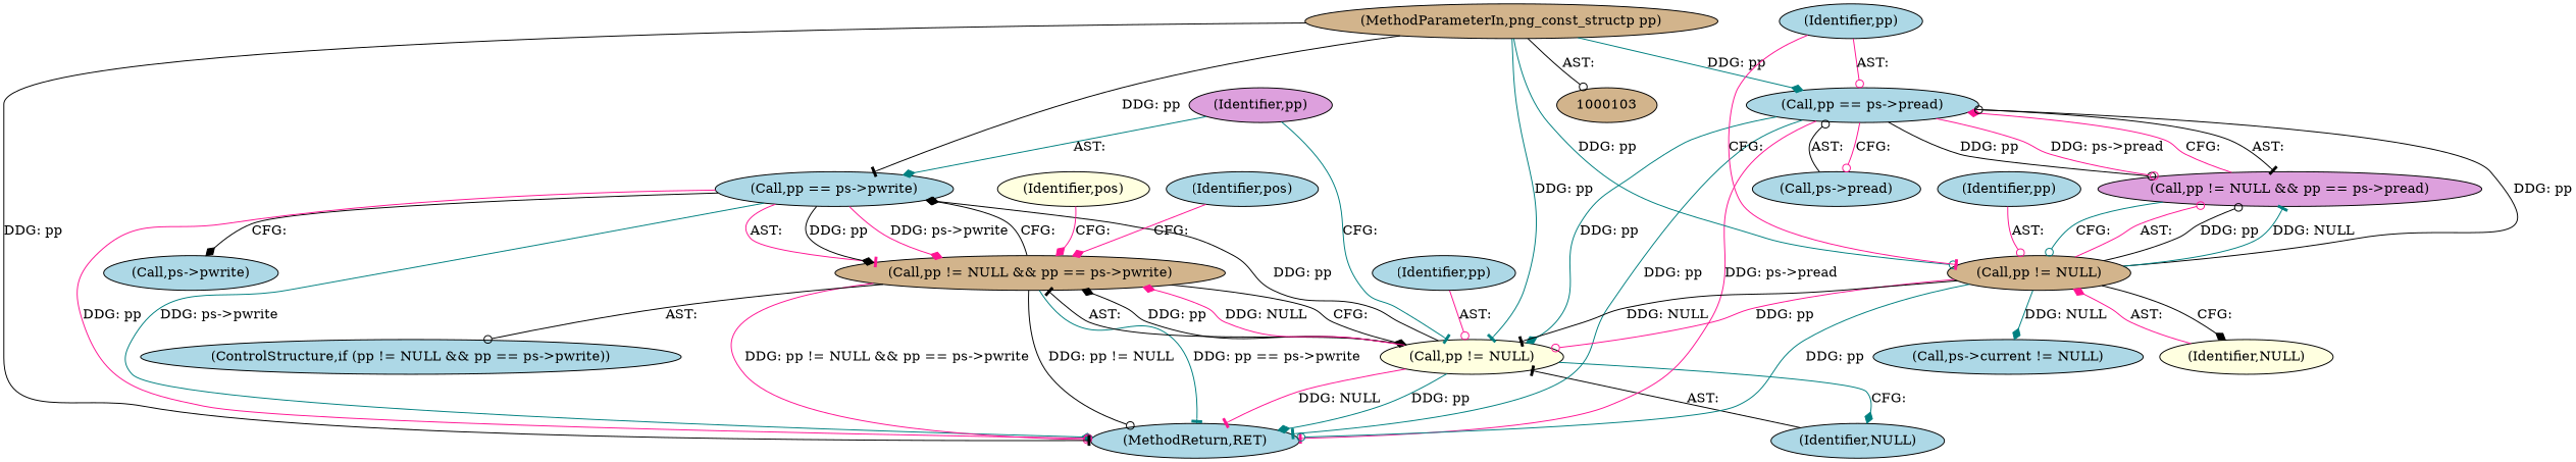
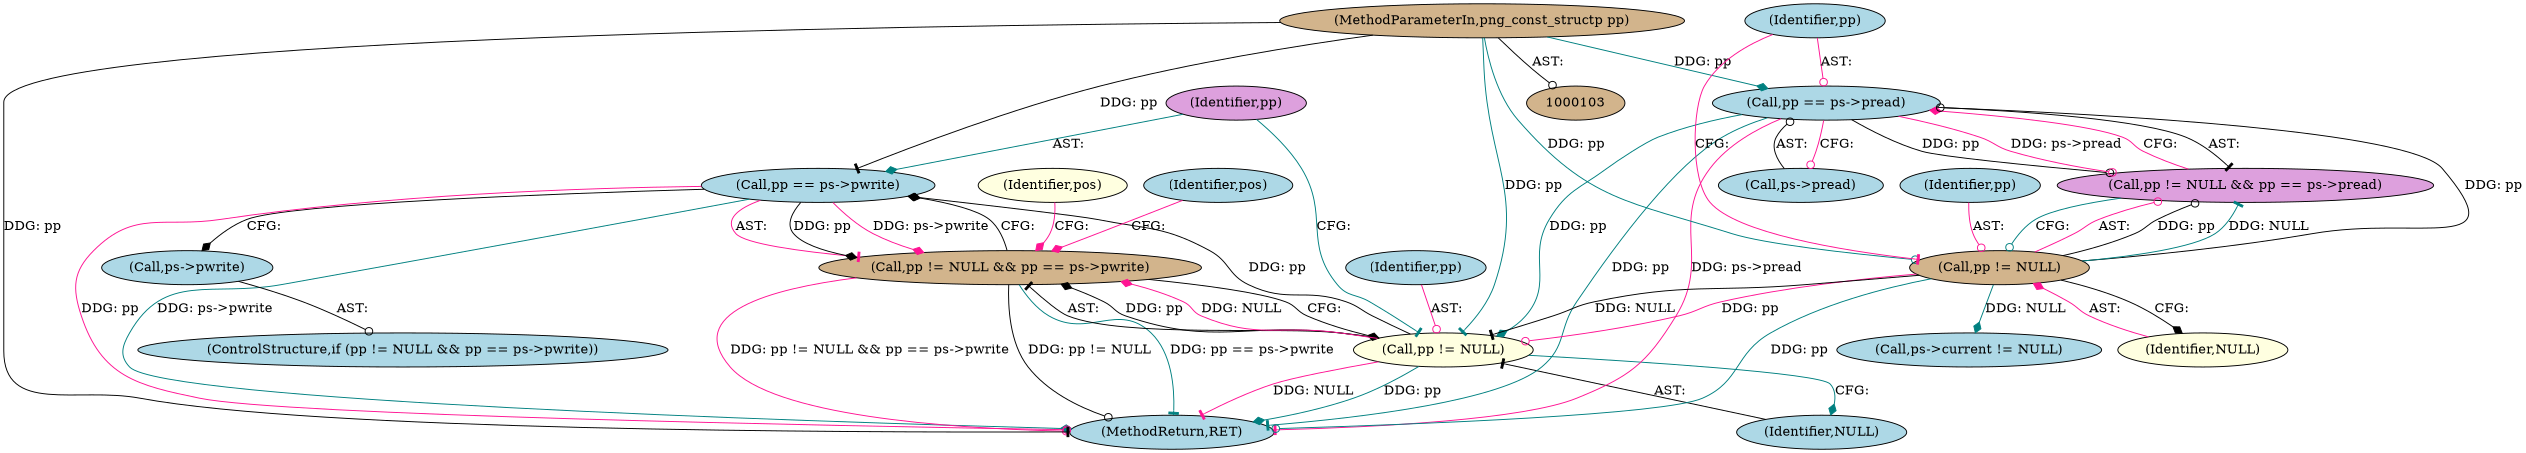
  digraph {
    node [fillcolor=lightblue style=filled]
    edge [arrowhead=diamond color=black]
    n1 [label="(Call,pp == ps->pwrite)"]
    n2 [fillcolor=tan label="(Call,pp != NULL && pp == ps->pwrite)"]
    n3 [label="(Call,ps->pwrite)"]
    n4 [label="(MethodReturn,RET)"]
    n5 [fillcolor=lightyellow label="(Call,pp != NULL)"]
    n6 [label="(ControlStructure,if (pp != NULL && pp == ps->pwrite))"]
    n7 [label="(Identifier,NULL)"]
    n8 [label="(Call,pp == ps->pread)"]
    n9 [fillcolor=plum label="(Call,pp != NULL && pp == ps->pread)"]
    n10 [label="(Call,ps->pread)"]
    n11 [fillcolor=tan label="(Call,pp != NULL)"]
    n12 [label="(Call,ps->current != NULL)"]
    n13 [fillcolor=lightyellow label="(Identifier,NULL)"]
    n14 [fillcolor=tan label="(MethodParameterIn,png_const_structp pp)"]
    1000103 [fillcolor=tan]
    n16 [label="(Identifier,pp)"]
    n17 [fillcolor=plum label="(Identifier,pp)"]
    n18 [label="(Identifier,pos)"]
    n19 [label="(Identifier,pp)"]
    n20 [label="(Identifier,pp)"]
    n21 [fillcolor=lightyellow label="(Identifier,pos)"]
    n1 -> n2 [arrowhead=tee color=deeppink label="AST: "]
    n1 -> n2 [label="DDG: pp"]
    n1 -> n2 [color=deeppink label="DDG: ps->pwrite"]
    n1 -> n3 [label="CFG: "]
    n1 -> n4 [color=teal label="DDG: ps->pwrite"]
    n1 -> n4 [arrowhead=odot color=deeppink label="DDG: pp"]
    n2 -> n1 [label="CFG: "]
    n2 -> n4 [arrowhead=odot label="DDG: pp != NULL"]
    n2 -> n4 [arrowhead=tee color=teal label="DDG: pp == ps->pwrite"]
    n2 -> n4 [arrowhead=odot color=deeppink label="DDG: pp != NULL && pp == ps->pwrite"]
    n2 -> n5 [label="CFG: "]
-   n2 -> n6 [arrowhead=odot label="AST: "]
+   n3 -> n6 [arrowhead=odot label="AST: "]
    n5 -> n1 [label="DDG: pp"]
    n5 -> n2 [arrowhead=tee label="AST: "]
    n5 -> n2 [label="DDG: pp"]
    n5 -> n2 [color=deeppink label="DDG: NULL"]
    n5 -> n4 [arrowhead=tee color=deeppink label="DDG: NULL"]
    n5 -> n4 [color=teal label="DDG: pp"]
    n5 -> n7 [color=teal label="CFG: "]
    n7 -> n5 [arrowhead=tee label="AST: "]
    n8 -> n4 [arrowhead=tee color=deeppink label="DDG: ps->pread"]
    n8 -> n4 [arrowhead=tee color=teal label="DDG: pp"]
    n8 -> n5 [color=teal label="DDG: pp"]
    n8 -> n9 [arrowhead=tee label="AST: "]
    n8 -> n9 [arrowhead=odot label="DDG: pp"]
    n8 -> n9 [arrowhead=odot color=deeppink label="DDG: ps->pread"]
    n8 -> n10 [arrowhead=odot color=deeppink label="CFG: "]
    n9 -> n8 [color=deeppink label="CFG: "]
    n9 -> n11 [arrowhead=odot color=teal label="CFG: "]
    n10 -> n8 [arrowhead=odot label="AST: "]
    n11 -> n4 [arrowhead=odot color=teal label="DDG: pp"]
    n11 -> n5 [arrowhead=odot color=deeppink label="DDG: pp"]
    n11 -> n5 [arrowhead=tee label="DDG: NULL"]
    n11 -> n8 [arrowhead=odot label="DDG: pp"]
    n11 -> n9 [arrowhead=odot color=deeppink label="AST: "]
    n11 -> n9 [arrowhead=odot label="DDG: pp"]
    n11 -> n9 [arrowhead=tee color=teal label="DDG: NULL"]
    n11 -> n12 [color=teal label="DDG: NULL"]
    n11 -> n13 [label="CFG: "]
    n13 -> n11 [color=deeppink label="AST: "]
    n14 -> n1 [arrowhead=tee label="DDG: pp"]
    n14 -> n4 [arrowhead=tee label="DDG: pp"]
    n14 -> n5 [arrowhead=tee color=teal label="DDG: pp"]
    n14 -> n8 [color=teal label="DDG: pp"]
    n14 -> n11 [arrowhead=odot color=teal label="DDG: pp"]
    n14 -> 1000103 [arrowhead=odot label="AST: "]
    n16 -> n5 [arrowhead=odot color=deeppink label="AST: "]
    n17 -> n1 [color=teal label="AST: "]
    n17 -> n5 [arrowhead=tee color=teal label="CFG: "]
    n18 -> n2 [color=deeppink label="CFG: "]
    n19 -> n8 [arrowhead=odot color=deeppink label="AST: "]
    n19 -> n11 [arrowhead=tee color=deeppink label="CFG: "]
    n20 -> n11 [arrowhead=odot color=deeppink label="AST: "]
    n21 -> n2 [color=deeppink label="CFG: "]
  }
